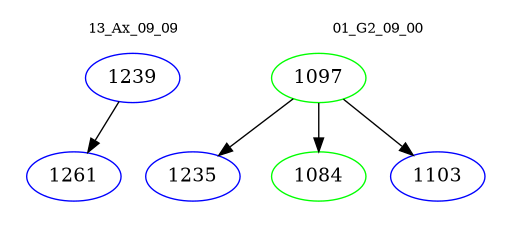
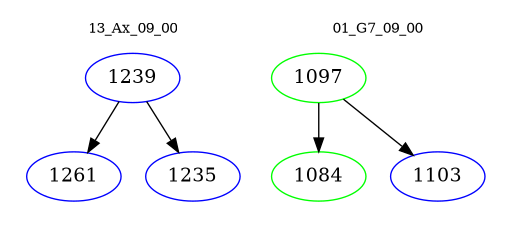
  digraph {
    node [color=blue]
    edge [color=black]
    n1 [label=1239]
    n2 [label=1235]
    n3 [label=1261]
    n4 [color=green label=1097]
    n5 [color=green label=1084]
    n6 [label=1103]
    subgraph cluster_1 {
      color=white
      fontsize=10
-     label="13_Ax_09_09"
+     label="13_Ax_09_00"
      n1
      n2
      n3
    }
    subgraph cluster_2 {
      color=white
      fontsize=10
-     label="01_G2_09_00"
+     label="01_G7_09_00"
      n4
      n5
      n6
    }
-   n4 -> n2
+   n1 -> n2
    n1 -> n3
    n4 -> n5
    n4 -> n6
  }
